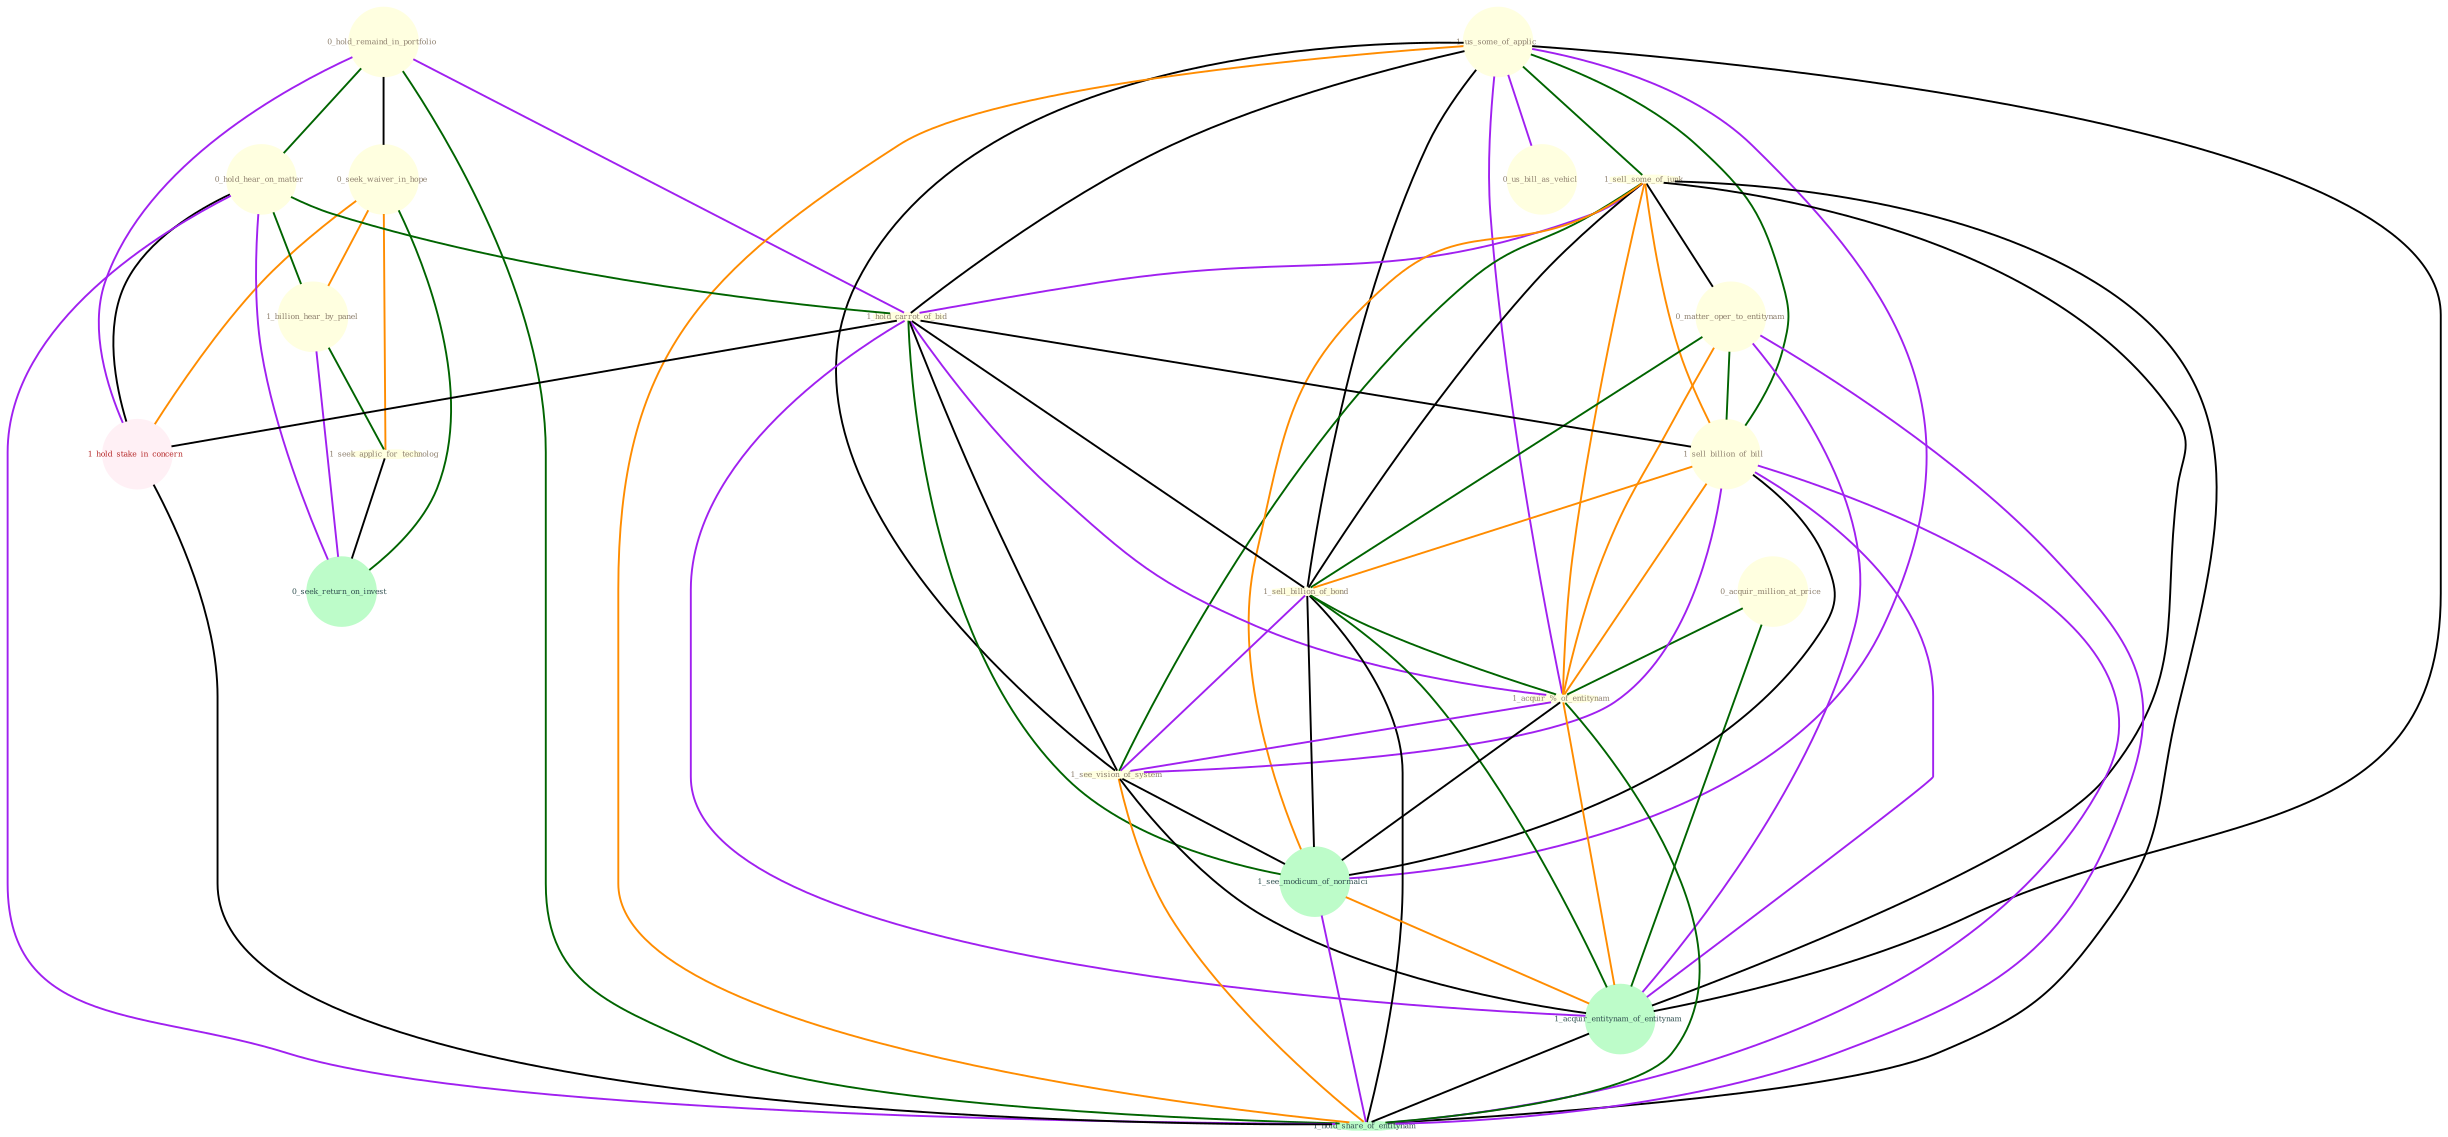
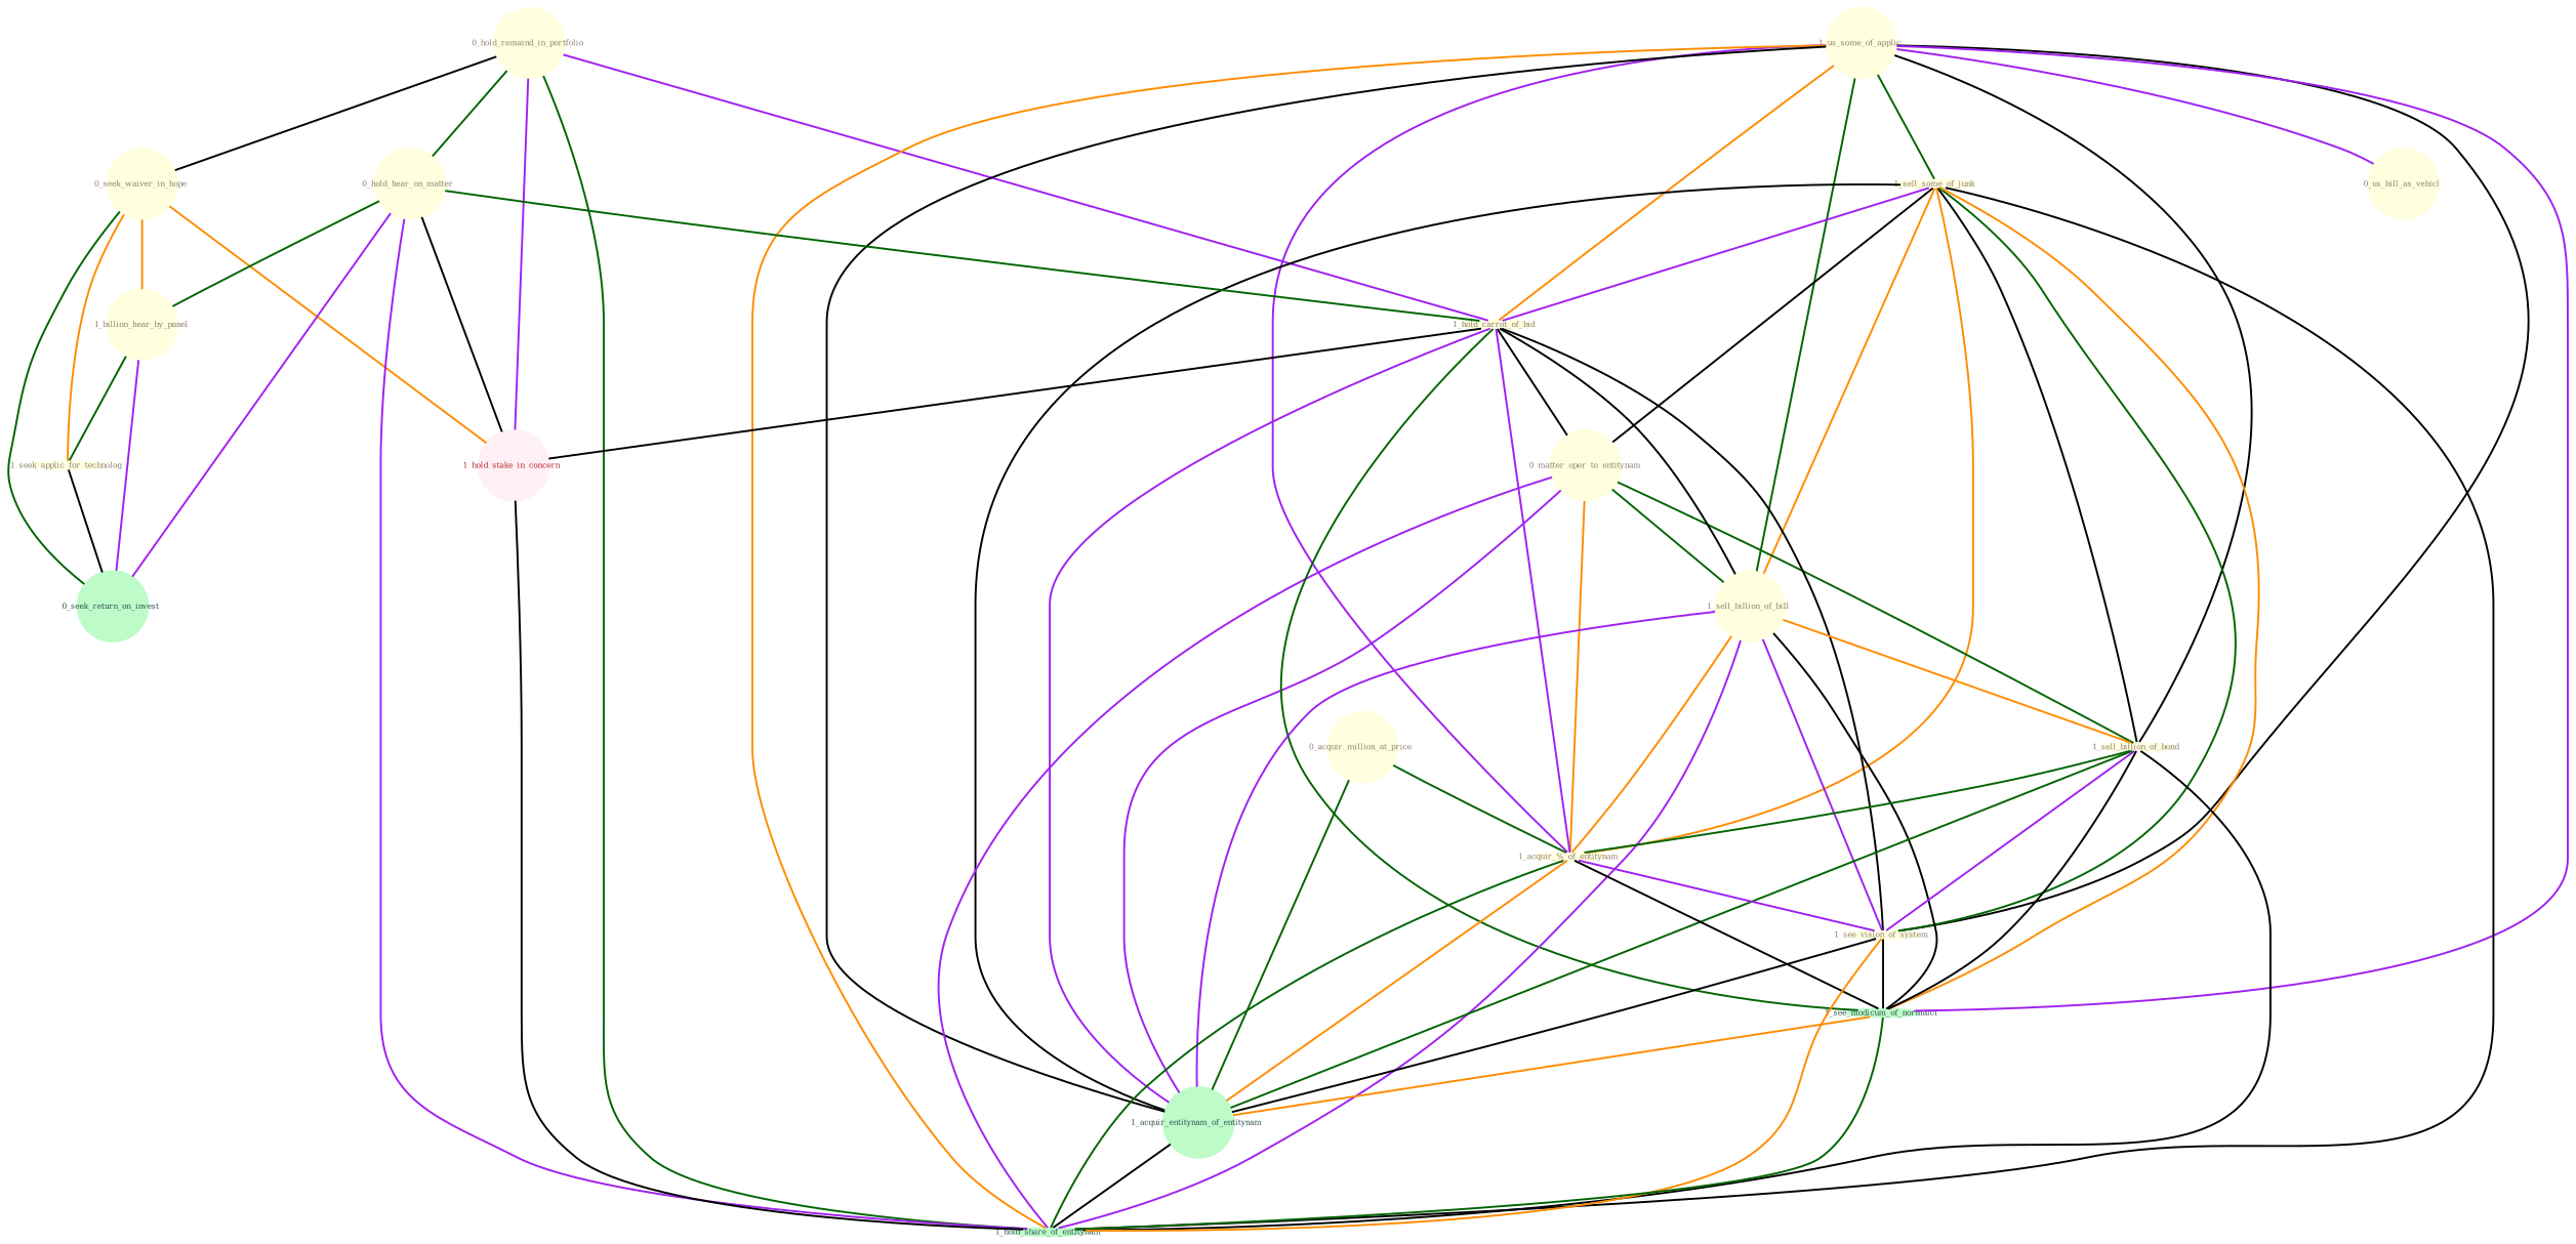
  graph {
    node [color="#ffffe0" fixedsize=true fontcolor="#8b7d6b" fontsize=4 shape=circle style=filled]
    edge [color=black w=1]
    "0_hold_remaind_in_portfolio " [height=.06 width=.5]
    "1_us_some_of_applic " [height=.06 width=.5]
    "0_seek_waiver_in_hope " [height=.06 width=.5]
    "1_sell_some_of_junk " [height=.06 shape=octagon width=.5]
    "0_hold_hear_on_matter " [height=.06 width=.5]
    n6 [height=.06 label="1_billion_hear_by_panel" width=.5]
    "0_us_bill_as_vehicl " [height=.06 width=.5]
    "1_seek_applic_for_technolog " [height=.06 shape=octagon width=.5]
    "0_acquir_million_at_price " [height=.06 width=.5]
    n10 [height=.06 label="0_matter_oper_to_entitynam" width=.5]
    "1_hold_carrot_of_bid " [height=.06 shape=octagon width=.5]
    "1_sell_billion_of_bill " [height=.06 width=.5]
    "1_sell_billion_of_bond " [height=.06 shape=octagon width=.5]
    "1_acquir_%_of_entitynam " [height=.06 shape=octagon width=.5]
    "1_see_vision_of_system " [height=.06 shape=octagon width=.5]
    "1_hold_stake_in_concern " [color="#fff0f5" fontcolor="#b22222" height=.06 width=.5]
    "1_hold_share_of_entitynam " [color="#BDFCC9" fontcolor="#2f4f4f" height=.06 shape=octagon width=.5]
-   "1_see_modicum_of_normalci " [color="#BDFCC9" fontcolor="#2f4f4f" height=.06 width=.5]
+   "1_see_modicum_of_normalci " [color="#BDFCC9" fontcolor="#2f4f4f" height=.06 shape=octagon width=.5]
    "1_acquir_entitynam_of_entitynam " [color="#BDFCC9" fontcolor="#2f4f4f" height=.06 width=.5]
    "0_seek_return_on_invest " [color="#BDFCC9" fontcolor="#2f4f4f" height=.06 width=.5]
    subgraph sub_1 {
      "0_hold_remaind_in_portfolio "
      "1_us_some_of_applic "
      "0_seek_waiver_in_hope "
      "1_sell_some_of_junk "
      "0_hold_hear_on_matter "
      n6
      "0_us_bill_as_vehicl "
      "1_seek_applic_for_technolog "
      "0_acquir_million_at_price "
      n10
      "1_hold_carrot_of_bid "
      "1_sell_billion_of_bill "
      "1_sell_billion_of_bond "
      "1_acquir_%_of_entitynam "
      "1_see_vision_of_system "
    }
    subgraph sub_2 {
      "1_hold_stake_in_concern "
    }
    "0_hold_remaind_in_portfolio " -- "0_seek_waiver_in_hope "
    "0_hold_remaind_in_portfolio " -- "0_hold_hear_on_matter " [color=darkgreen]
    "0_hold_remaind_in_portfolio " -- "1_hold_carrot_of_bid " [color=purple]
    "0_hold_remaind_in_portfolio " -- "1_hold_stake_in_concern " [color=purple w=2]
    "0_hold_remaind_in_portfolio " -- "1_hold_share_of_entitynam " [color=darkgreen]
    "1_us_some_of_applic " -- "1_sell_some_of_junk " [color=darkgreen w=2]
    "1_us_some_of_applic " -- "0_us_bill_as_vehicl " [color=purple]
-   "1_us_some_of_applic " -- "1_hold_carrot_of_bid "
+   "1_us_some_of_applic " -- "1_hold_carrot_of_bid " [color=darkorange]
    "1_us_some_of_applic " -- "1_sell_billion_of_bill " [color=darkgreen]
    "1_us_some_of_applic " -- "1_sell_billion_of_bond "
    "1_us_some_of_applic " -- "1_acquir_%_of_entitynam " [color=purple]
    "1_us_some_of_applic " -- "1_see_vision_of_system "
    "1_us_some_of_applic " -- "1_hold_share_of_entitynam " [color=darkorange]
    "1_us_some_of_applic " -- "1_see_modicum_of_normalci " [color=purple]
    "1_us_some_of_applic " -- "1_acquir_entitynam_of_entitynam "
    "0_seek_waiver_in_hope " -- n6 [color=darkorange]
    "0_seek_waiver_in_hope " -- "1_seek_applic_for_technolog " [color=darkorange]
    "0_seek_waiver_in_hope " -- "1_hold_stake_in_concern " [color=darkorange]
    "0_seek_waiver_in_hope " -- "0_seek_return_on_invest " [color=darkgreen]
    "1_sell_some_of_junk " -- n10
    "1_sell_some_of_junk " -- "1_hold_carrot_of_bid " [color=purple]
    "1_sell_some_of_junk " -- "1_sell_billion_of_bill " [color=darkorange w=2]
    "1_sell_some_of_junk " -- "1_sell_billion_of_bond " [w=2]
    "1_sell_some_of_junk " -- "1_acquir_%_of_entitynam " [color=darkorange]
    "1_sell_some_of_junk " -- "1_see_vision_of_system " [color=darkgreen]
    "1_sell_some_of_junk " -- "1_hold_share_of_entitynam "
    "1_sell_some_of_junk " -- "1_see_modicum_of_normalci " [color=darkorange]
    "1_sell_some_of_junk " -- "1_acquir_entitynam_of_entitynam "
    "0_hold_hear_on_matter " -- n6 [color=darkgreen]
    "0_hold_hear_on_matter " -- "1_hold_carrot_of_bid " [color=darkgreen]
    "0_hold_hear_on_matter " -- "1_hold_stake_in_concern "
    "0_hold_hear_on_matter " -- "1_hold_share_of_entitynam " [color=purple]
    "0_hold_hear_on_matter " -- "0_seek_return_on_invest " [color=purple]
    n6 -- "1_seek_applic_for_technolog " [color=darkgreen]
    n6 -- "0_seek_return_on_invest " [color=purple]
    "1_seek_applic_for_technolog " -- "0_seek_return_on_invest "
    "0_acquir_million_at_price " -- "1_acquir_%_of_entitynam " [color=darkgreen]
    "0_acquir_million_at_price " -- "1_acquir_entitynam_of_entitynam " [color=darkgreen]
    n10 -- "1_sell_billion_of_bill " [color=darkgreen]
    n10 -- "1_sell_billion_of_bond " [color=darkgreen]
    n10 -- "1_acquir_%_of_entitynam " [color=darkorange]
    n10 -- "1_hold_share_of_entitynam " [color=purple]
    n10 -- "1_acquir_entitynam_of_entitynam " [color=purple]
    "1_hold_carrot_of_bid " -- "1_sell_billion_of_bill "
-   "1_hold_carrot_of_bid " -- "1_sell_billion_of_bond "
+   "1_hold_carrot_of_bid " -- n10
    "1_hold_carrot_of_bid " -- "1_acquir_%_of_entitynam " [color=purple]
    "1_hold_carrot_of_bid " -- "1_see_vision_of_system "
    "1_hold_carrot_of_bid " -- "1_hold_stake_in_concern "
    "1_hold_carrot_of_bid " -- "1_see_modicum_of_normalci " [color=darkgreen]
    "1_hold_carrot_of_bid " -- "1_acquir_entitynam_of_entitynam " [color=purple]
    "1_sell_billion_of_bill " -- "1_sell_billion_of_bond " [color=darkorange w=3]
    "1_sell_billion_of_bill " -- "1_acquir_%_of_entitynam " [color=darkorange]
    "1_sell_billion_of_bill " -- "1_see_vision_of_system " [color=purple]
    "1_sell_billion_of_bill " -- "1_hold_share_of_entitynam " [color=purple]
    "1_sell_billion_of_bill " -- "1_see_modicum_of_normalci "
    "1_sell_billion_of_bill " -- "1_acquir_entitynam_of_entitynam " [color=purple]
    "1_sell_billion_of_bond " -- "1_acquir_%_of_entitynam " [color=darkgreen]
    "1_sell_billion_of_bond " -- "1_see_vision_of_system " [color=purple]
    "1_sell_billion_of_bond " -- "1_hold_share_of_entitynam "
    "1_sell_billion_of_bond " -- "1_see_modicum_of_normalci "
    "1_sell_billion_of_bond " -- "1_acquir_entitynam_of_entitynam " [color=darkgreen]
    "1_acquir_%_of_entitynam " -- "1_see_vision_of_system " [color=purple]
    "1_acquir_%_of_entitynam " -- "1_hold_share_of_entitynam " [color=darkgreen w=2]
    "1_acquir_%_of_entitynam " -- "1_see_modicum_of_normalci "
    "1_acquir_%_of_entitynam " -- "1_acquir_entitynam_of_entitynam " [color=darkorange w=3]
    "1_see_vision_of_system " -- "1_hold_share_of_entitynam " [color=darkorange]
    "1_see_vision_of_system " -- "1_see_modicum_of_normalci " [w=2]
    "1_see_vision_of_system " -- "1_acquir_entitynam_of_entitynam "
    "1_hold_stake_in_concern " -- "1_hold_share_of_entitynam "
-   "1_see_modicum_of_normalci " -- "1_hold_share_of_entitynam " [color=purple]
+   "1_see_modicum_of_normalci " -- "1_hold_share_of_entitynam " [color=darkgreen]
    "1_see_modicum_of_normalci " -- "1_acquir_entitynam_of_entitynam " [color=darkorange]
    "1_acquir_entitynam_of_entitynam " -- "1_hold_share_of_entitynam " [w=2]
  }
